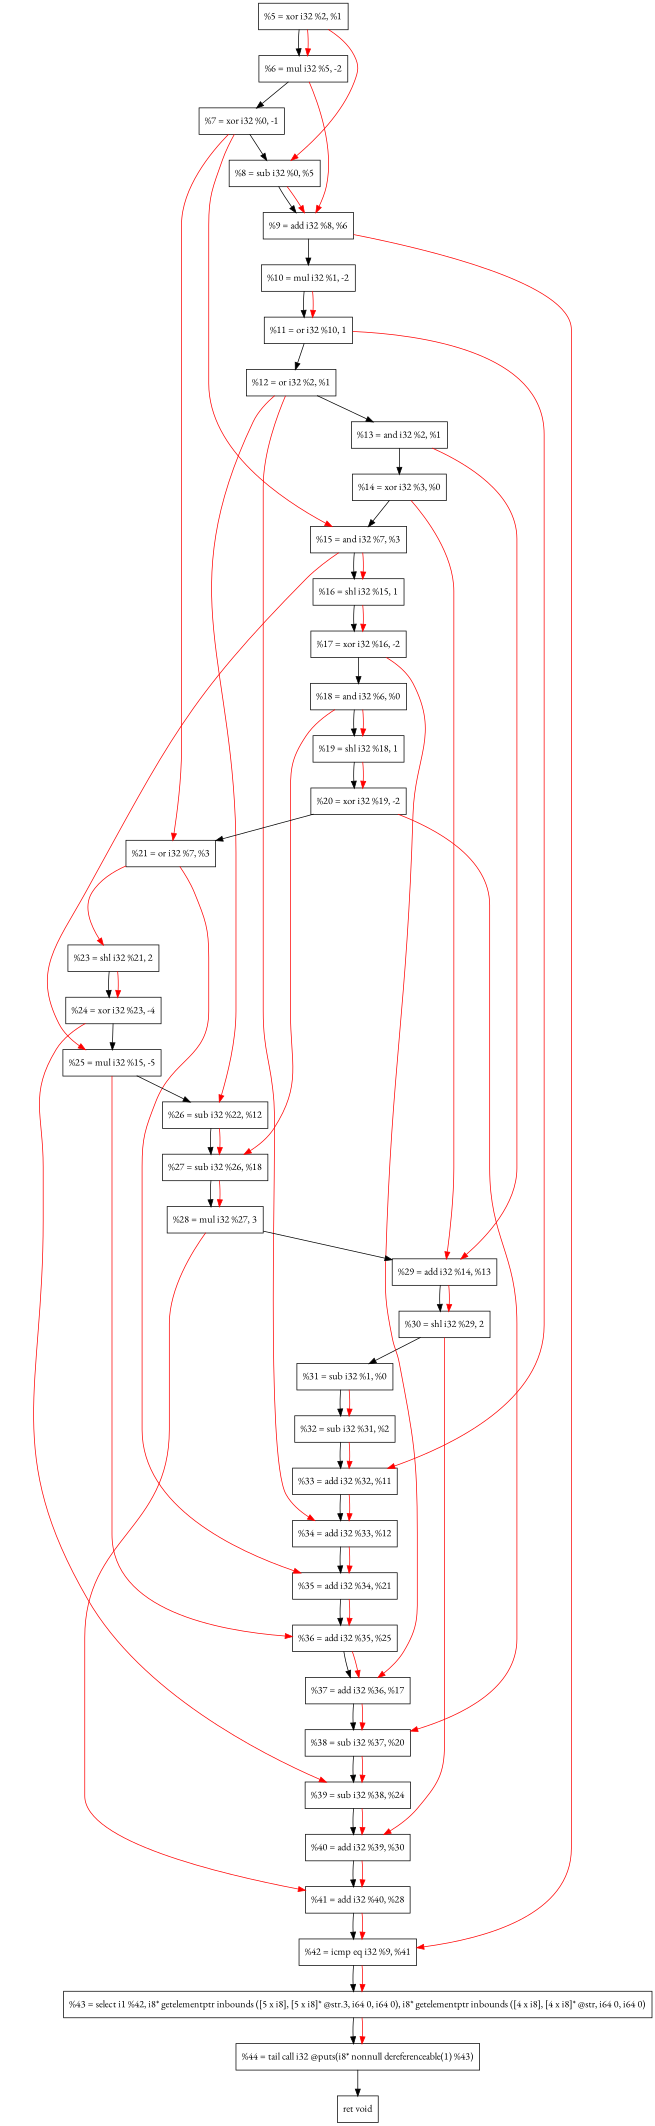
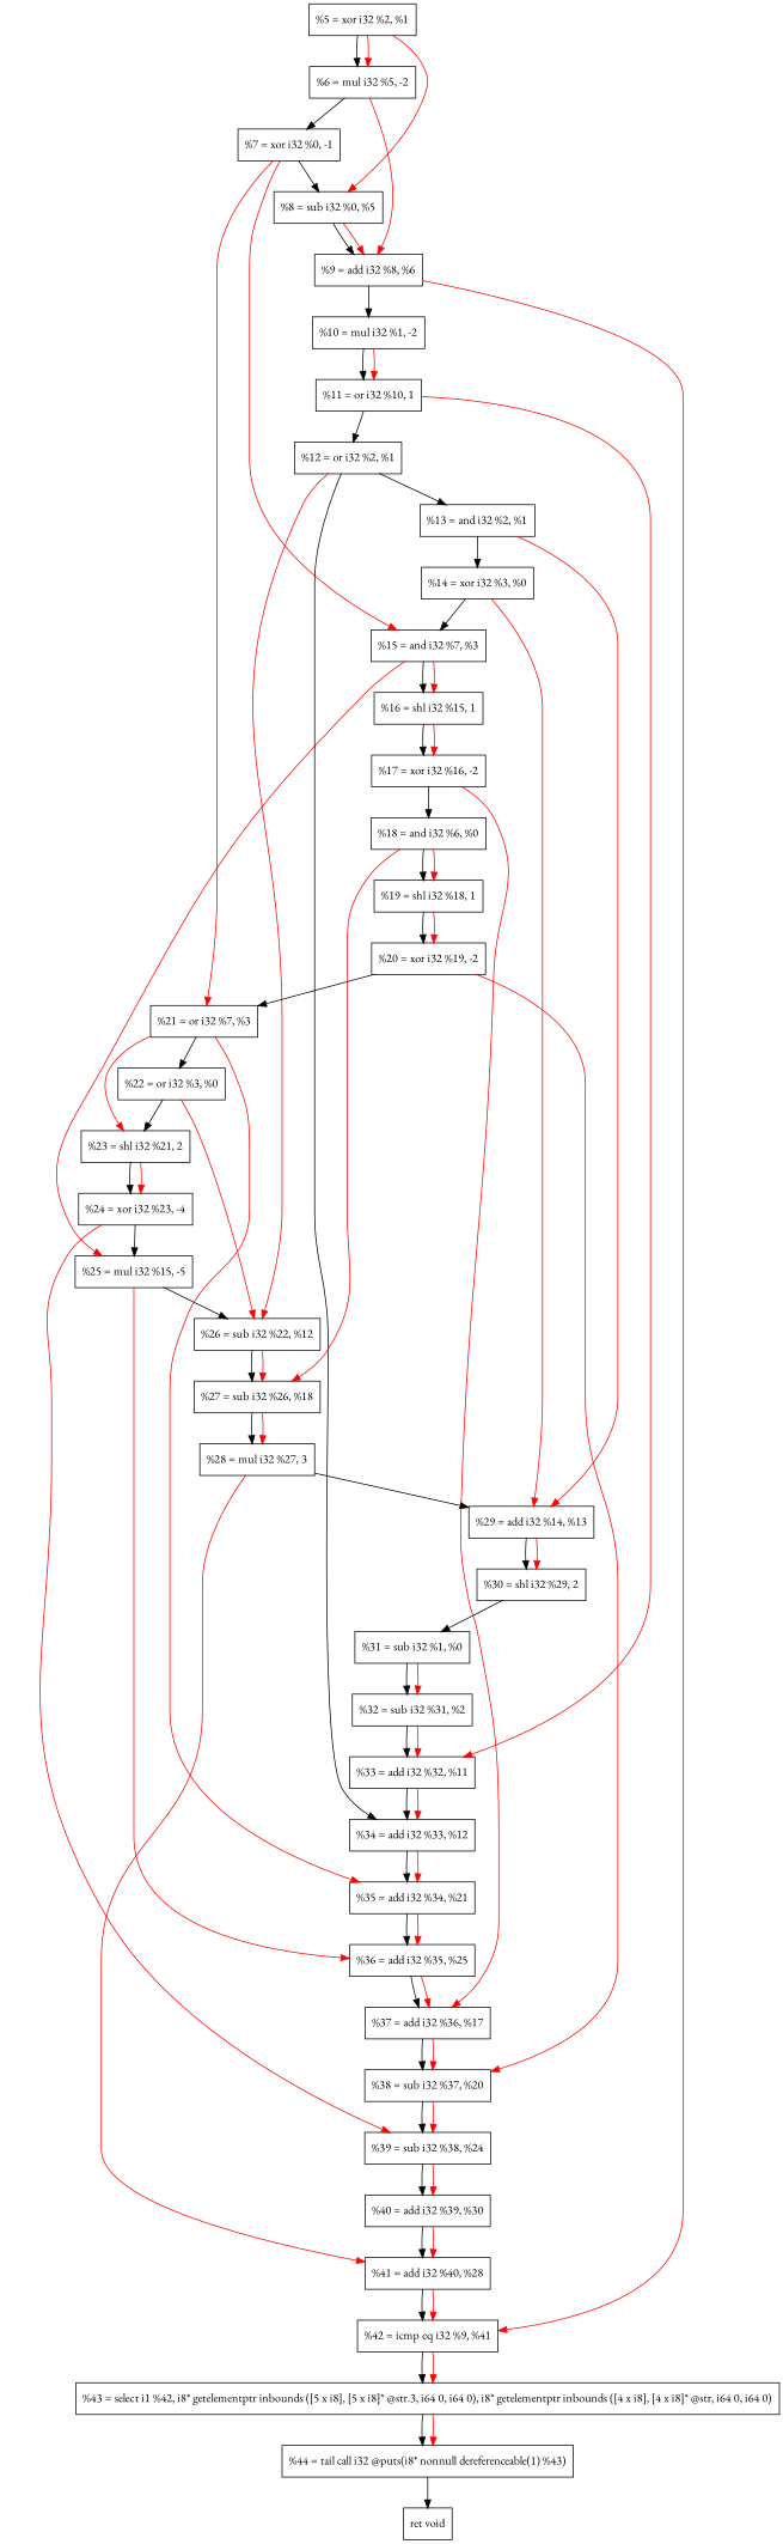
  digraph {
    fontname="EB Garamond"
    node [fontname="EB Garamond" shape=record]
    edge [fontname="EB Garamond" color=red]
    n1 [label="  %5 = xor i32 %2, %1"]
    n2 [label="  %6 = mul i32 %5, -2"]
    n3 [label="  %8 = sub i32 %0, %5"]
    n4 [label="  %7 = xor i32 %0, -1"]
    n5 [label="  %9 = add i32 %8, %6"]
    n6 [label="  %15 = and i32 %7, %3"]
    n7 [label="  %21 = or i32 %7, %3"]
    n8 [label="  %10 = mul i32 %1, -2"]
    n9 [label="  %42 = icmp eq i32 %9, %41"]
    n10 [label="  %16 = shl i32 %15, 1"]
    n11 [label="  %25 = mul i32 %15, -5"]
+   n12 [label="  %22 = or i32 %3, %0"]
    n13 [label="  %23 = shl i32 %21, 2"]
    n14 [label="  %35 = add i32 %34, %21"]
    n15 [label="  %11 = or i32 %10, 1"]
    n16 [label="  %43 = select i1 %42, i8* getelementptr inbounds ([5 x i8], [5 x i8]* @str.3, i64 0, i64 0), i8* getelementptr inbounds ([4 x i8], [4 x i8]* @str, i64 0, i64 0)"]
    n17 [label="  %12 = or i32 %2, %1"]
    n18 [label="  %33 = add i32 %32, %11"]
    n19 [label="  %13 = and i32 %2, %1"]
    n20 [label="  %26 = sub i32 %22, %12"]
    n21 [label="  %34 = add i32 %33, %12"]
    n22 [label="  %14 = xor i32 %3, %0"]
    n23 [label="  %29 = add i32 %14, %13"]
    n24 [label="  %27 = sub i32 %26, %18"]
    n25 [label="  %30 = shl i32 %29, 2"]
    n26 [label="  %17 = xor i32 %16, -2"]
    n27 [label="  %36 = add i32 %35, %25"]
    n28 [label="%18 = and i32 %6, %0"]
    n29 [label="  %37 = add i32 %36, %17"]
    n30 [label="  %19 = shl i32 %18, 1"]
    n31 [label="  %38 = sub i32 %37, %20"]
    n32 [label="  %20 = xor i32 %19, -2"]
    n33 [label="  %28 = mul i32 %27, 3"]
    n34 [label="  %39 = sub i32 %38, %24"]
    n35 [label="  %24 = xor i32 %23, -4"]
    n36 [label="  %40 = add i32 %39, %30"]
    n37 [label="  %41 = add i32 %40, %28"]
    n38 [label="  %31 = sub i32 %1, %0"]
    n39 [label="  %32 = sub i32 %31, %2"]
    n40 [label="  %44 = tail call i32 @puts(i8* nonnull dereferenceable(1) %43)"]
    n41 [label="  ret void"]
    n1 -> n2 [color=""]
    n1 -> n2
    n1 -> n3
    n2 -> n4 [color=""]
    n2 -> n5
    n3 -> n5 [color=""]
    n3 -> n5
    n4 -> n3 [color=""]
    n4 -> n6
    n4 -> n7
    n5 -> n8 [color=""]
    n5 -> n9
    n6 -> n10 [color=""]
    n6 -> n10
    n6 -> n11
+   n7 -> n12 [color=""]
    n7 -> n13
    n7 -> n14
    n8 -> n15 [color=""]
    n8 -> n15
    n9 -> n16 [color=""]
    n9 -> n16
    n10 -> n26 [color=""]
    n10 -> n26
    n11 -> n20 [color=""]
    n11 -> n27
+   n12 -> n13 [color=""]
+   n12 -> n20
    n13 -> n35 [color=""]
    n13 -> n35
    n14 -> n27 [color=""]
    n14 -> n27
    n15 -> n17 [color=""]
    n15 -> n18
    n16 -> n40 [color=""]
    n16 -> n40
    n17 -> n19 [color=""]
    n17 -> n20
-   n17 -> n21
+   n17 -> n21 [color=black]
    n18 -> n21 [color=""]
    n18 -> n21
    n19 -> n22 [color=""]
    n19 -> n23
    n20 -> n24 [color=""]
    n20 -> n24
    n21 -> n14 [color=""]
    n21 -> n14
    n22 -> n6 [color=""]
    n22 -> n23
    n23 -> n25 [color=""]
    n23 -> n25
    n24 -> n33 [color=""]
    n24 -> n33
-   n25 -> n36
    n25 -> n38 [color=""]
    n26 -> n28 [color=""]
    n26 -> n29
    n27 -> n29 [color=""]
    n27 -> n29
    n28 -> n24
    n28 -> n30 [color=""]
    n28 -> n30
    n29 -> n31 [color=""]
    n29 -> n31
    n30 -> n32 [color=""]
    n30 -> n32
    n31 -> n34 [color=""]
    n31 -> n34
    n32 -> n7 [color=""]
    n32 -> n31
    n33 -> n23 [color=""]
    n33 -> n37
    n34 -> n36 [color=""]
    n34 -> n36
    n35 -> n11 [color=""]
    n35 -> n34
    n36 -> n37 [color=""]
    n36 -> n37
    n37 -> n9 [color=""]
    n37 -> n9
    n38 -> n39 [color=""]
    n38 -> n39
    n39 -> n18 [color=""]
    n39 -> n18
    n40 -> n41 [color=""]
  }
